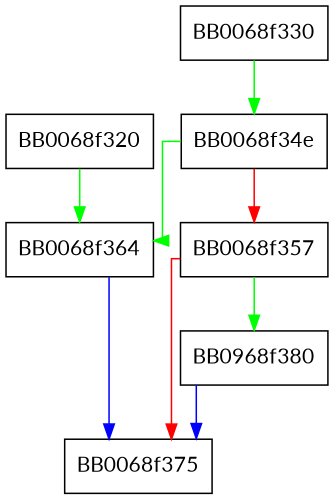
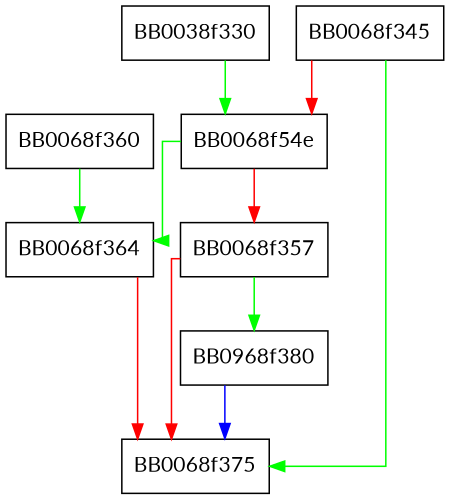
  digraph {
    fontname=Lato
    splines=ortho
    node [fontname=Lato shape=box]
    edge [color=green fontname=Lato]
-   BB0068f330
-   BB0068f34e
+   BB0068f330 [label=BB0038f330]
+   BB0068f34e [label=BB0068f54e]
    BB0068f364
    BB0068f357
+   BB0068f345
    BB0068f375
    n7 [label=BB0968f380]
-   BB0068f360 [label=BB0068f320]
+   BB0068f360
    BB0068f330 -> BB0068f34e
    BB0068f34e -> BB0068f364
    BB0068f34e -> BB0068f357 [color=red]
-   BB0068f364 -> BB0068f375 [color=blue]
+   BB0068f364 -> BB0068f375 [color=red]
    BB0068f357 -> BB0068f375 [color=red]
    BB0068f357 -> n7
+   BB0068f345 -> BB0068f34e [color=red]
+   BB0068f345 -> BB0068f375
    n7 -> BB0068f375 [color=blue]
    BB0068f360 -> BB0068f364
  }
